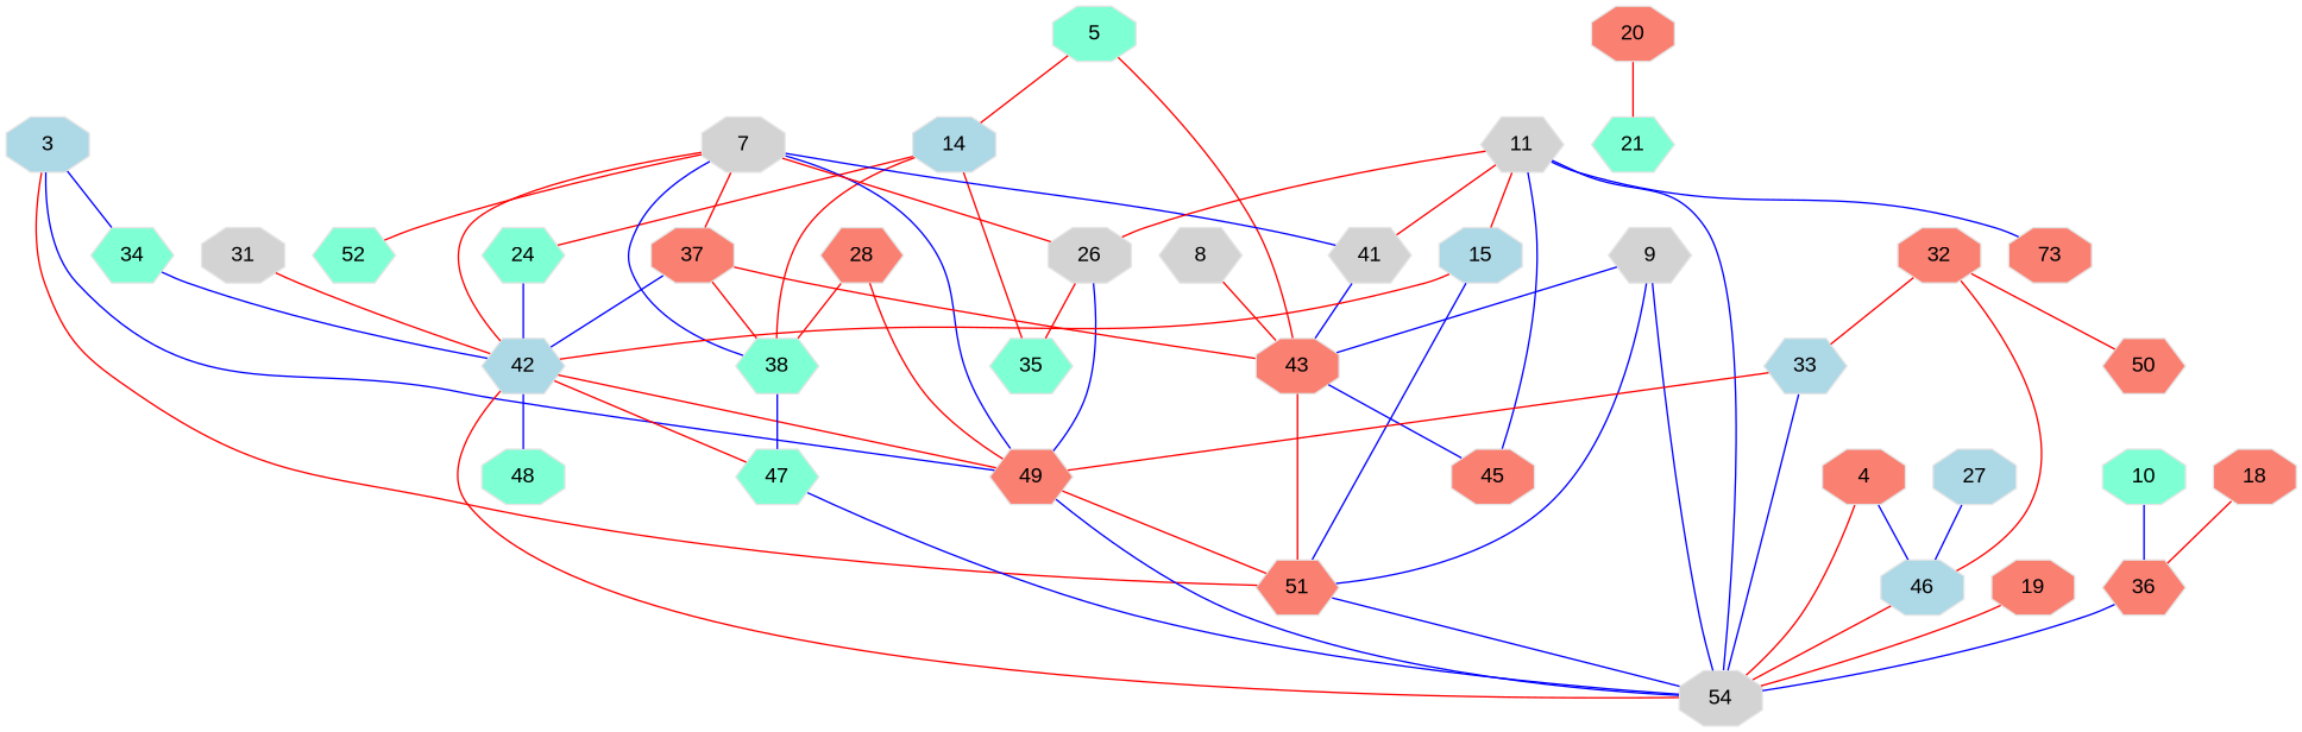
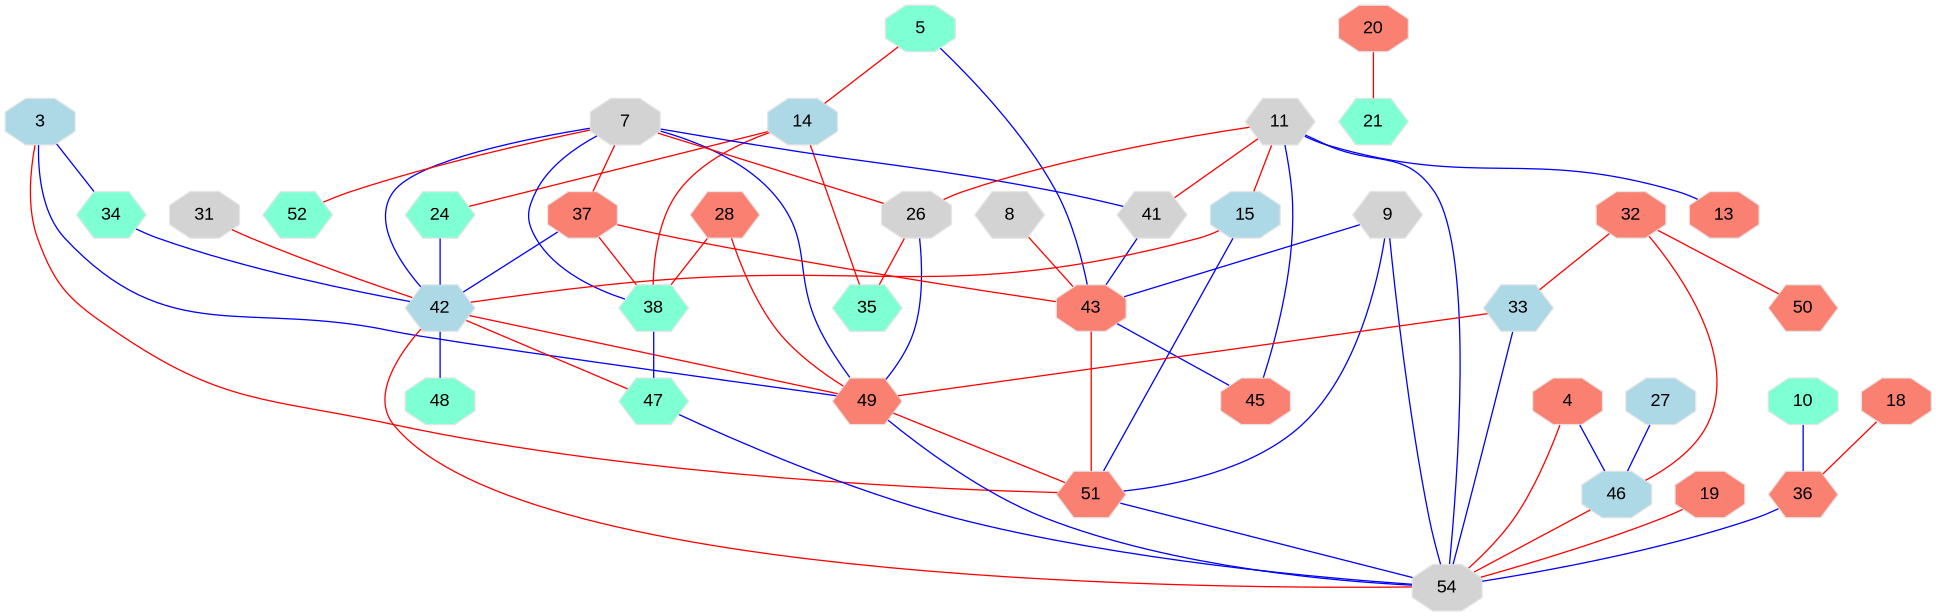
  graph {
    fontname="Liberation Sans"
    node [color=gray90 fillcolor=salmon fontname="Liberation Sans" shape=octagon style=filled]
    edge [color=red fontname="Liberation Sans" weight=1.0]
    54 [fillcolor=lightgrey]
    3 [fillcolor=lightblue]
    34 [fillcolor=aquamarine shape=hexagon]
    49 [shape=hexagon]
    51 [shape=hexagon]
    42 [fillcolor=lightblue shape=hexagon]
    4
    46 [fillcolor=lightblue]
    5 [fillcolor=aquamarine]
    14 [fillcolor=lightblue]
    43
    38 [fillcolor=aquamarine shape=hexagon]
    24 [fillcolor=aquamarine shape=hexagon]
    35 [fillcolor=aquamarine shape=hexagon]
    45
    7 [fillcolor=lightgrey]
    26 [fillcolor=lightgrey]
    37
    41 [fillcolor=lightgrey shape=hexagon]
    52 [fillcolor=aquamarine shape=hexagon]
    47 [fillcolor=aquamarine shape=hexagon]
    48 [fillcolor=aquamarine]
    8 [fillcolor=lightgrey shape=hexagon]
    9 [fillcolor=lightgrey shape=hexagon]
    10 [fillcolor=aquamarine]
    36 [shape=hexagon]
    11 [fillcolor=lightgrey shape=hexagon]
-   13 [label=73]
+   13
    15 [fillcolor=lightblue]
    18
    19
    21 [fillcolor=aquamarine shape=hexagon]
    20
    27 [fillcolor=lightblue]
    28 [shape=hexagon]
    31 [fillcolor=lightgrey]
    32
    33 [fillcolor=lightblue shape=hexagon]
    50 [shape=hexagon]
    3 -- 34 [color=blue weight=2.0]
    3 -- 49 [color=blue]
    3 -- 51 [weight=2.0]
    34 -- 42 [color=blue]
    49 -- 54 [color=blue]
    49 -- 51
    51 -- 54 [color=blue]
    42 -- 54
    42 -- 49
    42 -- 47
    42 -- 48 [color=blue]
    4 -- 54
    4 -- 46 [color=blue]
    46 -- 54
    5 -- 14
-   5 -- 43
+   5 -- 43 [color=blue]
    14 -- 38
    14 -- 24
    14 -- 35
    43 -- 51 [weight=2.0]
    43 -- 45 [color=blue]
    38 -- 47 [color=blue]
    24 -- 42 [color=blue]
    7 -- 49 [color=blue]
-   7 -- 42
+   7 -- 42 [color=blue]
    7 -- 38 [color=blue]
    7 -- 26
    7 -- 37
    7 -- 41 [color=blue weight=2.0]
    7 -- 52
    26 -- 49 [color=blue]
    26 -- 35
    37 -- 42 [color=blue]
    37 -- 43
    37 -- 38
    41 -- 43 [color=blue]
    47 -- 54 [color=blue]
    8 -- 43
    9 -- 54 [color=blue]
    9 -- 51 [color=blue]
    9 -- 43 [color=blue]
    10 -- 36 [color=blue]
    36 -- 54 [color=blue]
    11 -- 54 [color=blue]
    11 -- 45 [color=blue]
    11 -- 26
    11 -- 41
    11 -- 13 [color=blue]
    11 -- 15
    15 -- 51 [color=blue]
    15 -- 42
    18 -- 36
    19 -- 54
    20 -- 21
    27 -- 46 [color=blue]
    28 -- 49
    28 -- 38
    31 -- 42
    32 -- 46
    32 -- 33
    32 -- 50
    33 -- 54 [color=blue]
    33 -- 49
  }
